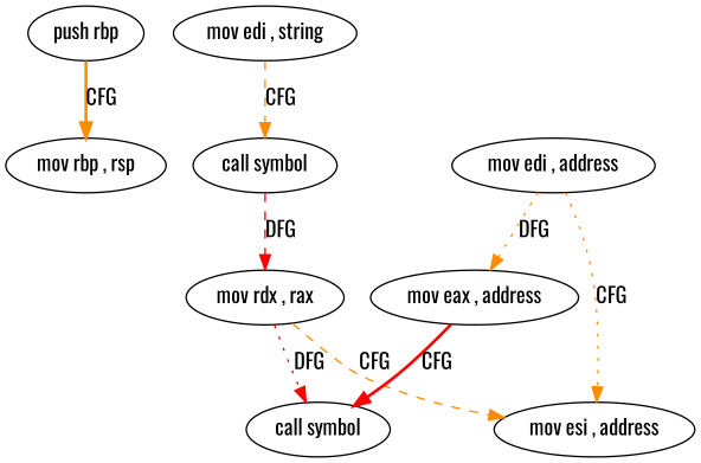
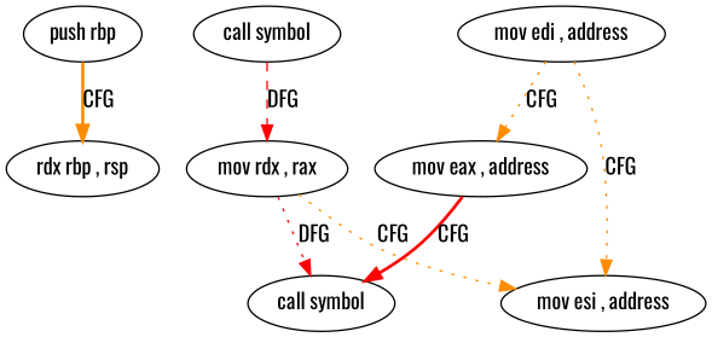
  digraph {
    fontname=Oswald
    node [fontname=Oswald]
    edge [color=darkorange fontname=Oswald style=dotted]
    n1 [label="push rbp"]
-   n2 [label="mov rbp , rsp"]
-   n3 [label="mov edi , string"]
+   n2 [label="rdx rbp , rsp"]
    n4 [label="call symbol"]
    n5 [label="mov rdx , rax"]
    n6 [label="mov esi , address"]
    n7 [label="call symbol"]
    n8 [label="mov edi , address"]
    n9 [label="mov eax , address"]
    n1 -> n2 [label=CFG style=bold]
-   n3 -> n4 [label=CFG style=dashed]
    n4 -> n5 [color=red label=DFG style=dashed]
-   n5 -> n6 [label=CFG style=dashed]
+   n5 -> n6 [label=CFG]
    n5 -> n7 [color=red label=DFG]
    n8 -> n6 [label=CFG]
-   n8 -> n9 [label=DFG]
+   n8 -> n9 [label=CFG]
    n9 -> n7 [color=red label=CFG style=bold]
  }
